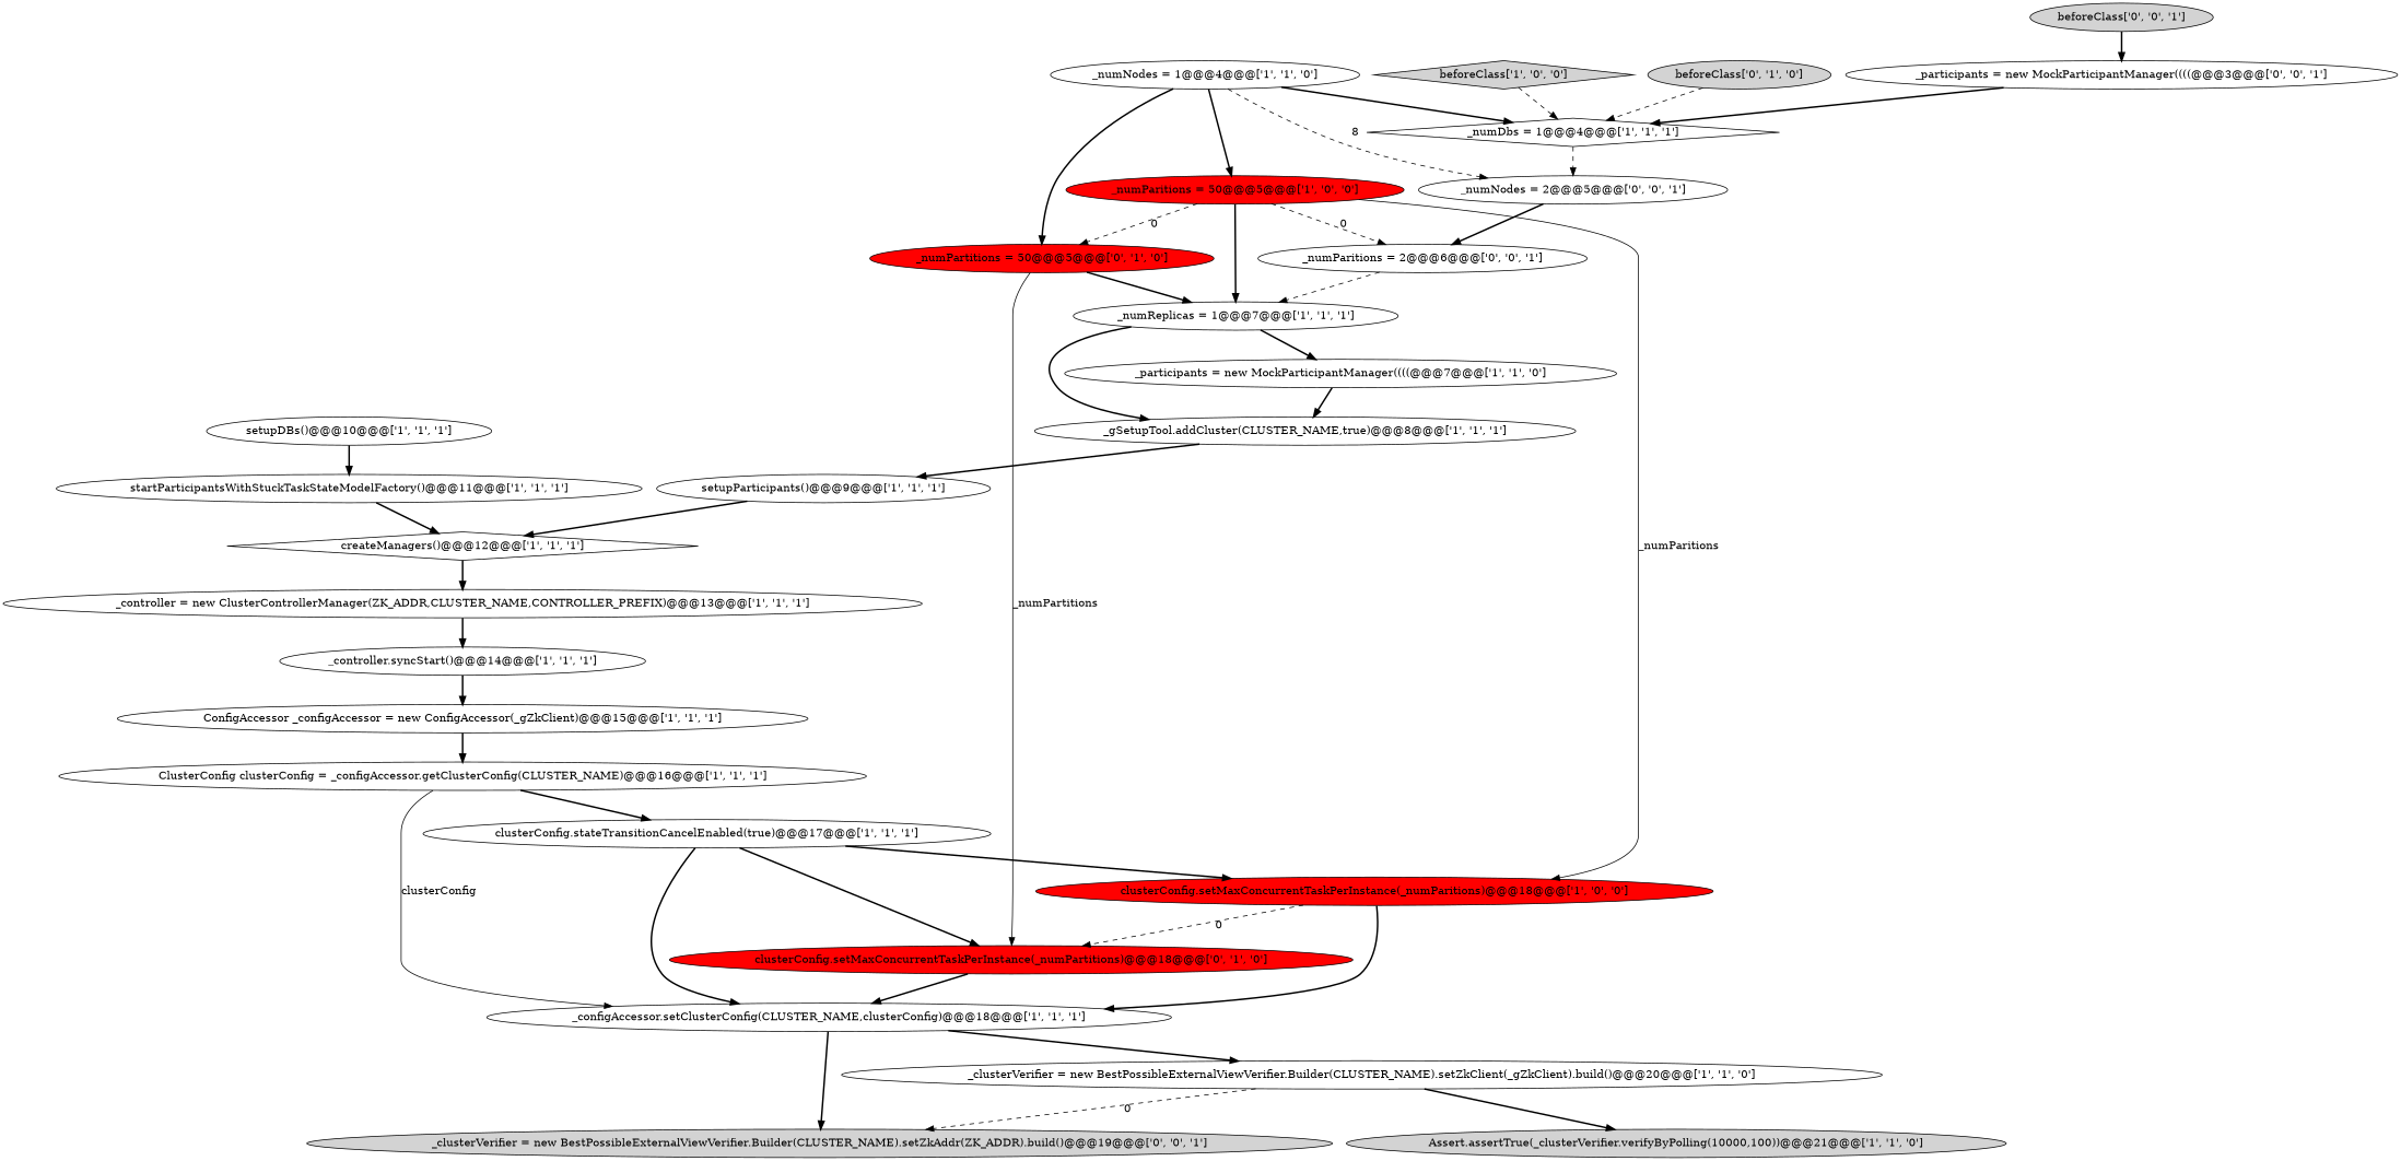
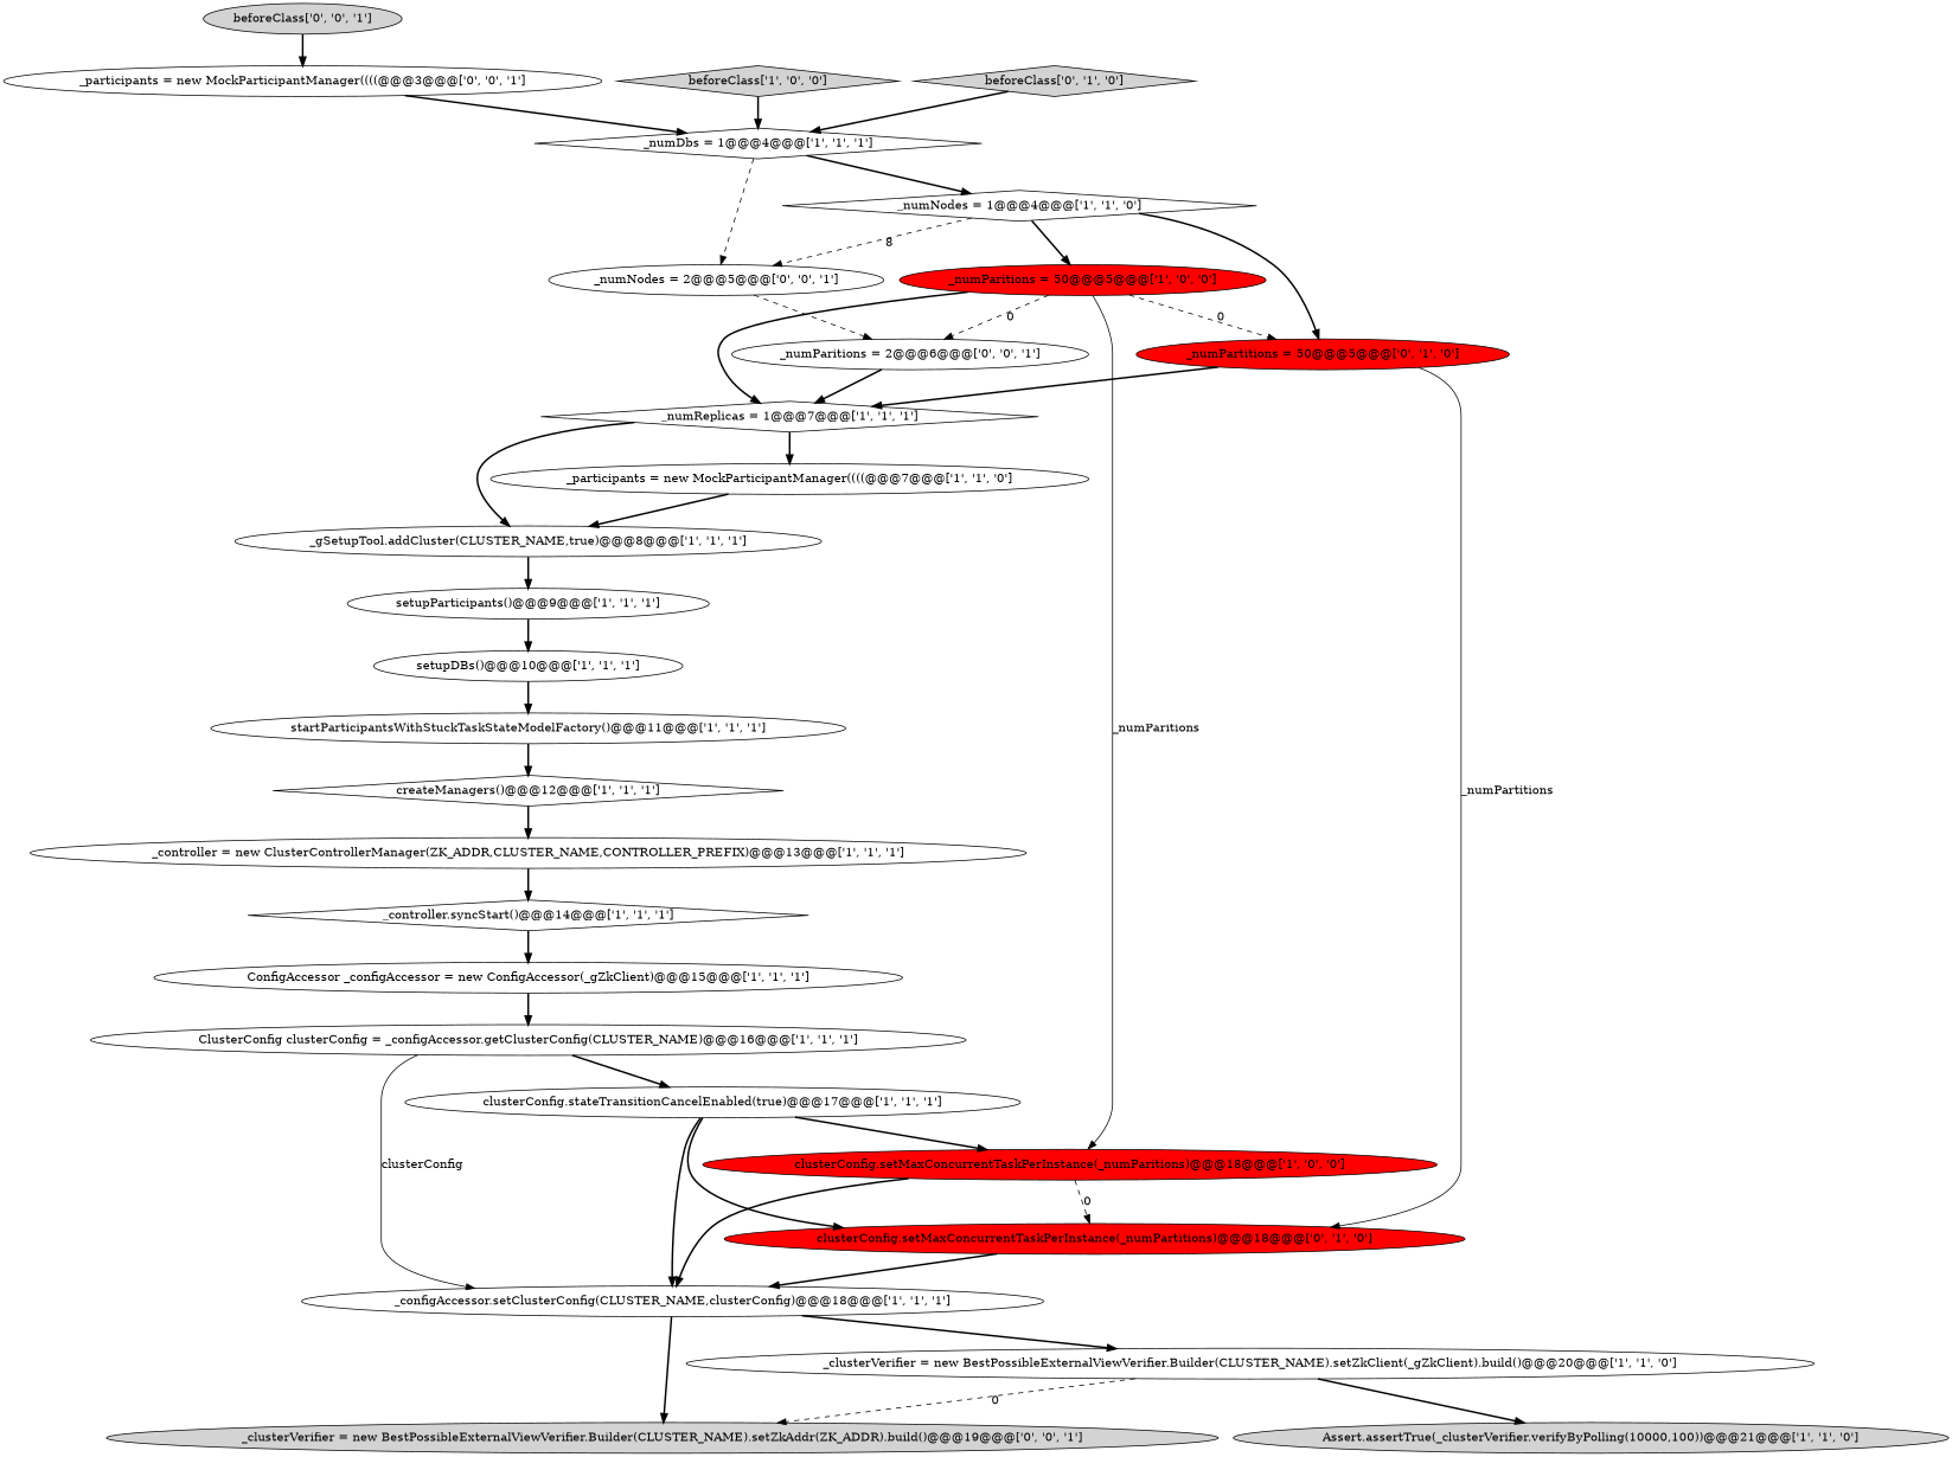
  digraph {
    node [fillcolor=white shape=ellipse style=filled]
    edge [style=bold]
    n1 [label="_numNodes = 2@@@5@@@['0', '0', '1']"]
    n2 [label="_numParitions = 2@@@6@@@['0', '0', '1']"]
-   n3 [label="_numReplicas = 1@@@7@@@['1', '1', '1']"]
+   n3 [label="_numReplicas = 1@@@7@@@['1', '1', '1']" shape=diamond]
    n4 [label="ClusterConfig clusterConfig = _configAccessor.getClusterConfig(CLUSTER_NAME)@@@16@@@['1', '1', '1']"]
    n5 [label="_configAccessor.setClusterConfig(CLUSTER_NAME,clusterConfig)@@@18@@@['1', '1', '1']"]
    n6 [label="clusterConfig.stateTransitionCancelEnabled(true)@@@17@@@['1', '1', '1']"]
    n7 [label="_clusterVerifier = new BestPossibleExternalViewVerifier.Builder(CLUSTER_NAME).setZkClient(_gZkClient).build()@@@20@@@['1', '1', '0']"]
    n8 [fillcolor=lightgray label="_clusterVerifier = new BestPossibleExternalViewVerifier.Builder(CLUSTER_NAME).setZkAddr(ZK_ADDR).build()@@@19@@@['0', '0', '1']"]
    n9 [fillcolor=red label="clusterConfig.setMaxConcurrentTaskPerInstance(_numParitions)@@@18@@@['1', '0', '0']"]
    n10 [fillcolor=red label="clusterConfig.setMaxConcurrentTaskPerInstance(_numPartitions)@@@18@@@['0', '1', '0']"]
    n11 [fillcolor=lightgray label="beforeClass['0', '0', '1']"]
    n12 [label="_participants = new MockParticipantManager((((@@@3@@@['0', '0', '1']"]
    n13 [label="_numDbs = 1@@@4@@@['1', '1', '1']" shape=diamond]
    n14 [label="_gSetupTool.addCluster(CLUSTER_NAME,true)@@@8@@@['1', '1', '1']"]
    n15 [label="setupParticipants()@@@9@@@['1', '1', '1']"]
    n16 [label="setupDBs()@@@10@@@['1', '1', '1']"]
    n17 [label="_participants = new MockParticipantManager((((@@@7@@@['1', '1', '0']"]
    n18 [fillcolor=lightgray label="beforeClass['1', '0', '0']" shape=diamond]
-   n19 [label="_numNodes = 1@@@4@@@['1', '1', '0']"]
+   n19 [label="_numNodes = 1@@@4@@@['1', '1', '0']" shape=diamond]
    n20 [label="startParticipantsWithStuckTaskStateModelFactory()@@@11@@@['1', '1', '1']"]
    n21 [fillcolor=lightgray label="Assert.assertTrue(_clusterVerifier.verifyByPolling(10000,100))@@@21@@@['1', '1', '0']"]
    n22 [fillcolor=red label="_numPartitions = 50@@@5@@@['0', '1', '0']"]
    n23 [fillcolor=red label="_numParitions = 50@@@5@@@['1', '0', '0']"]
-   n24 [fillcolor=lightgray label="beforeClass['0', '1', '0']"]
+   n24 [fillcolor=lightgray label="beforeClass['0', '1', '0']" shape=diamond]
    n25 [label="createManagers()@@@12@@@['1', '1', '1']" shape=diamond]
    n26 [label="_controller = new ClusterControllerManager(ZK_ADDR,CLUSTER_NAME,CONTROLLER_PREFIX)@@@13@@@['1', '1', '1']"]
-   n27 [label="_controller.syncStart()@@@14@@@['1', '1', '1']"]
+   n27 [label="_controller.syncStart()@@@14@@@['1', '1', '1']" shape=diamond]
    n28 [label="ConfigAccessor _configAccessor = new ConfigAccessor(_gZkClient)@@@15@@@['1', '1', '1']"]
-   n1 -> n2
-   n2 -> n3 [style=dashed]
+   n1 -> n2 [style=dashed]
+   n2 -> n3
    n3 -> n14
    n3 -> n17
    n4 -> n5 [label=clusterConfig style=solid]
    n4 -> n6
    n5 -> n7
    n5 -> n8
    n6 -> n5
    n6 -> n9
    n6 -> n10
    n7 -> n8 [label=0 style=dashed]
    n7 -> n21
    n9 -> n5
    n9 -> n10 [label=0 style=dashed]
    n10 -> n5
    n11 -> n12
    n12 -> n13
    n13 -> n1 [style=dashed]
-   n19 -> n13
+   n13 -> n19
    n14 -> n15
-   n15 -> n25
+   n15 -> n16
    n16 -> n20
    n17 -> n14
-   n18 -> n13 [style=dashed]
+   n18 -> n13
    n19 -> n1 [label=8 style=dashed]
    n19 -> n22
    n19 -> n23
    n20 -> n25
    n22 -> n3
    n22 -> n10 [label=_numPartitions style=solid]
    n23 -> n2 [label=0 style=dashed]
    n23 -> n3
    n23 -> n9 [label=_numParitions style=solid]
    n23 -> n22 [label=0 style=dashed]
-   n24 -> n13 [style=dashed]
+   n24 -> n13
    n25 -> n26
    n26 -> n27
    n27 -> n28
    n28 -> n4
  }
